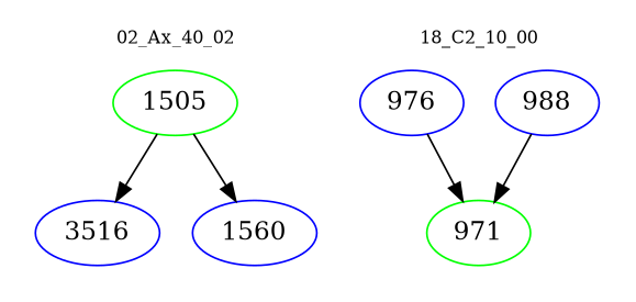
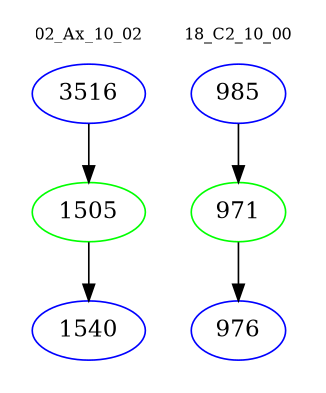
  digraph {
    node [color=blue]
    edge [color=black]
    n1 [label=3516]
    n2 [color=green label=1505]
-   n3 [label=1560]
-   n4 [label=988]
+   n3 [label=1540]
+   n4 [label=985]
    n5 [color=green label=971]
    n6 [label=976]
    subgraph cluster_1 {
      color=white
      fontsize=10
-     label="02_Ax_40_02"
+     label="02_Ax_10_02"
      n1
      n2
      n3
    }
    subgraph cluster_2 {
      color=white
      fontsize=10
      label="18_C2_10_00"
      n4
      n5
      n6
    }
-   n2 -> n1
+   n1 -> n2
    n2 -> n3
    n4 -> n5
-   n6 -> n5
+   n5 -> n6
  }
